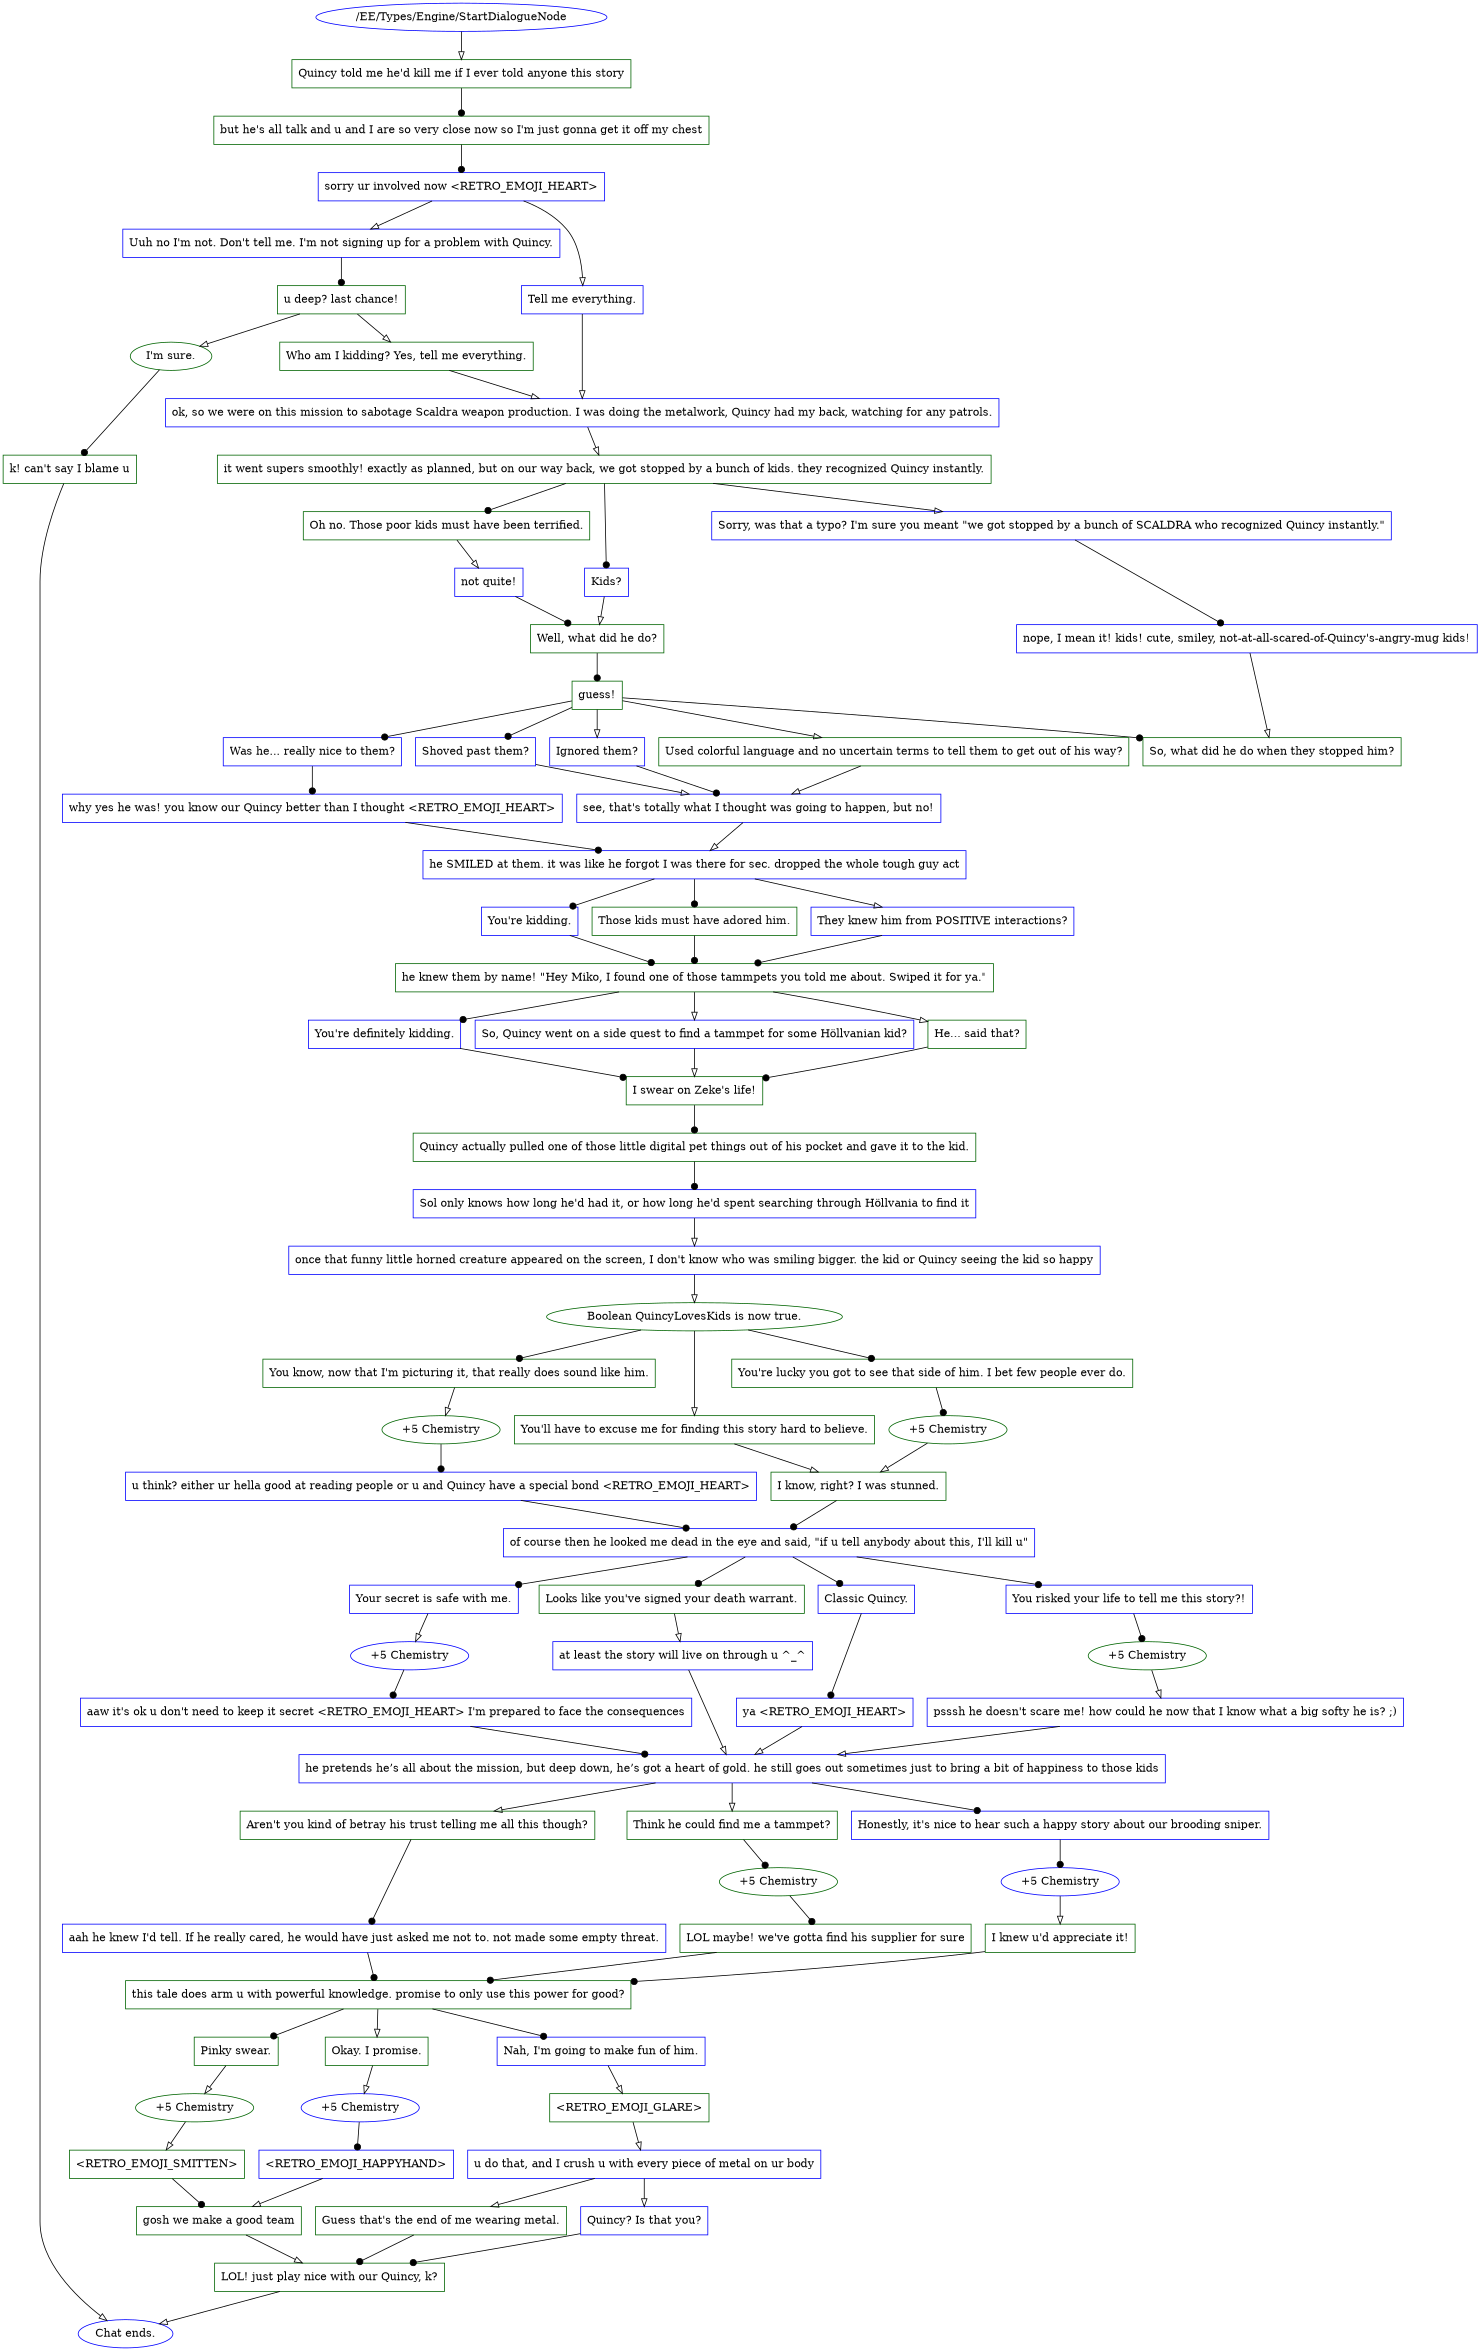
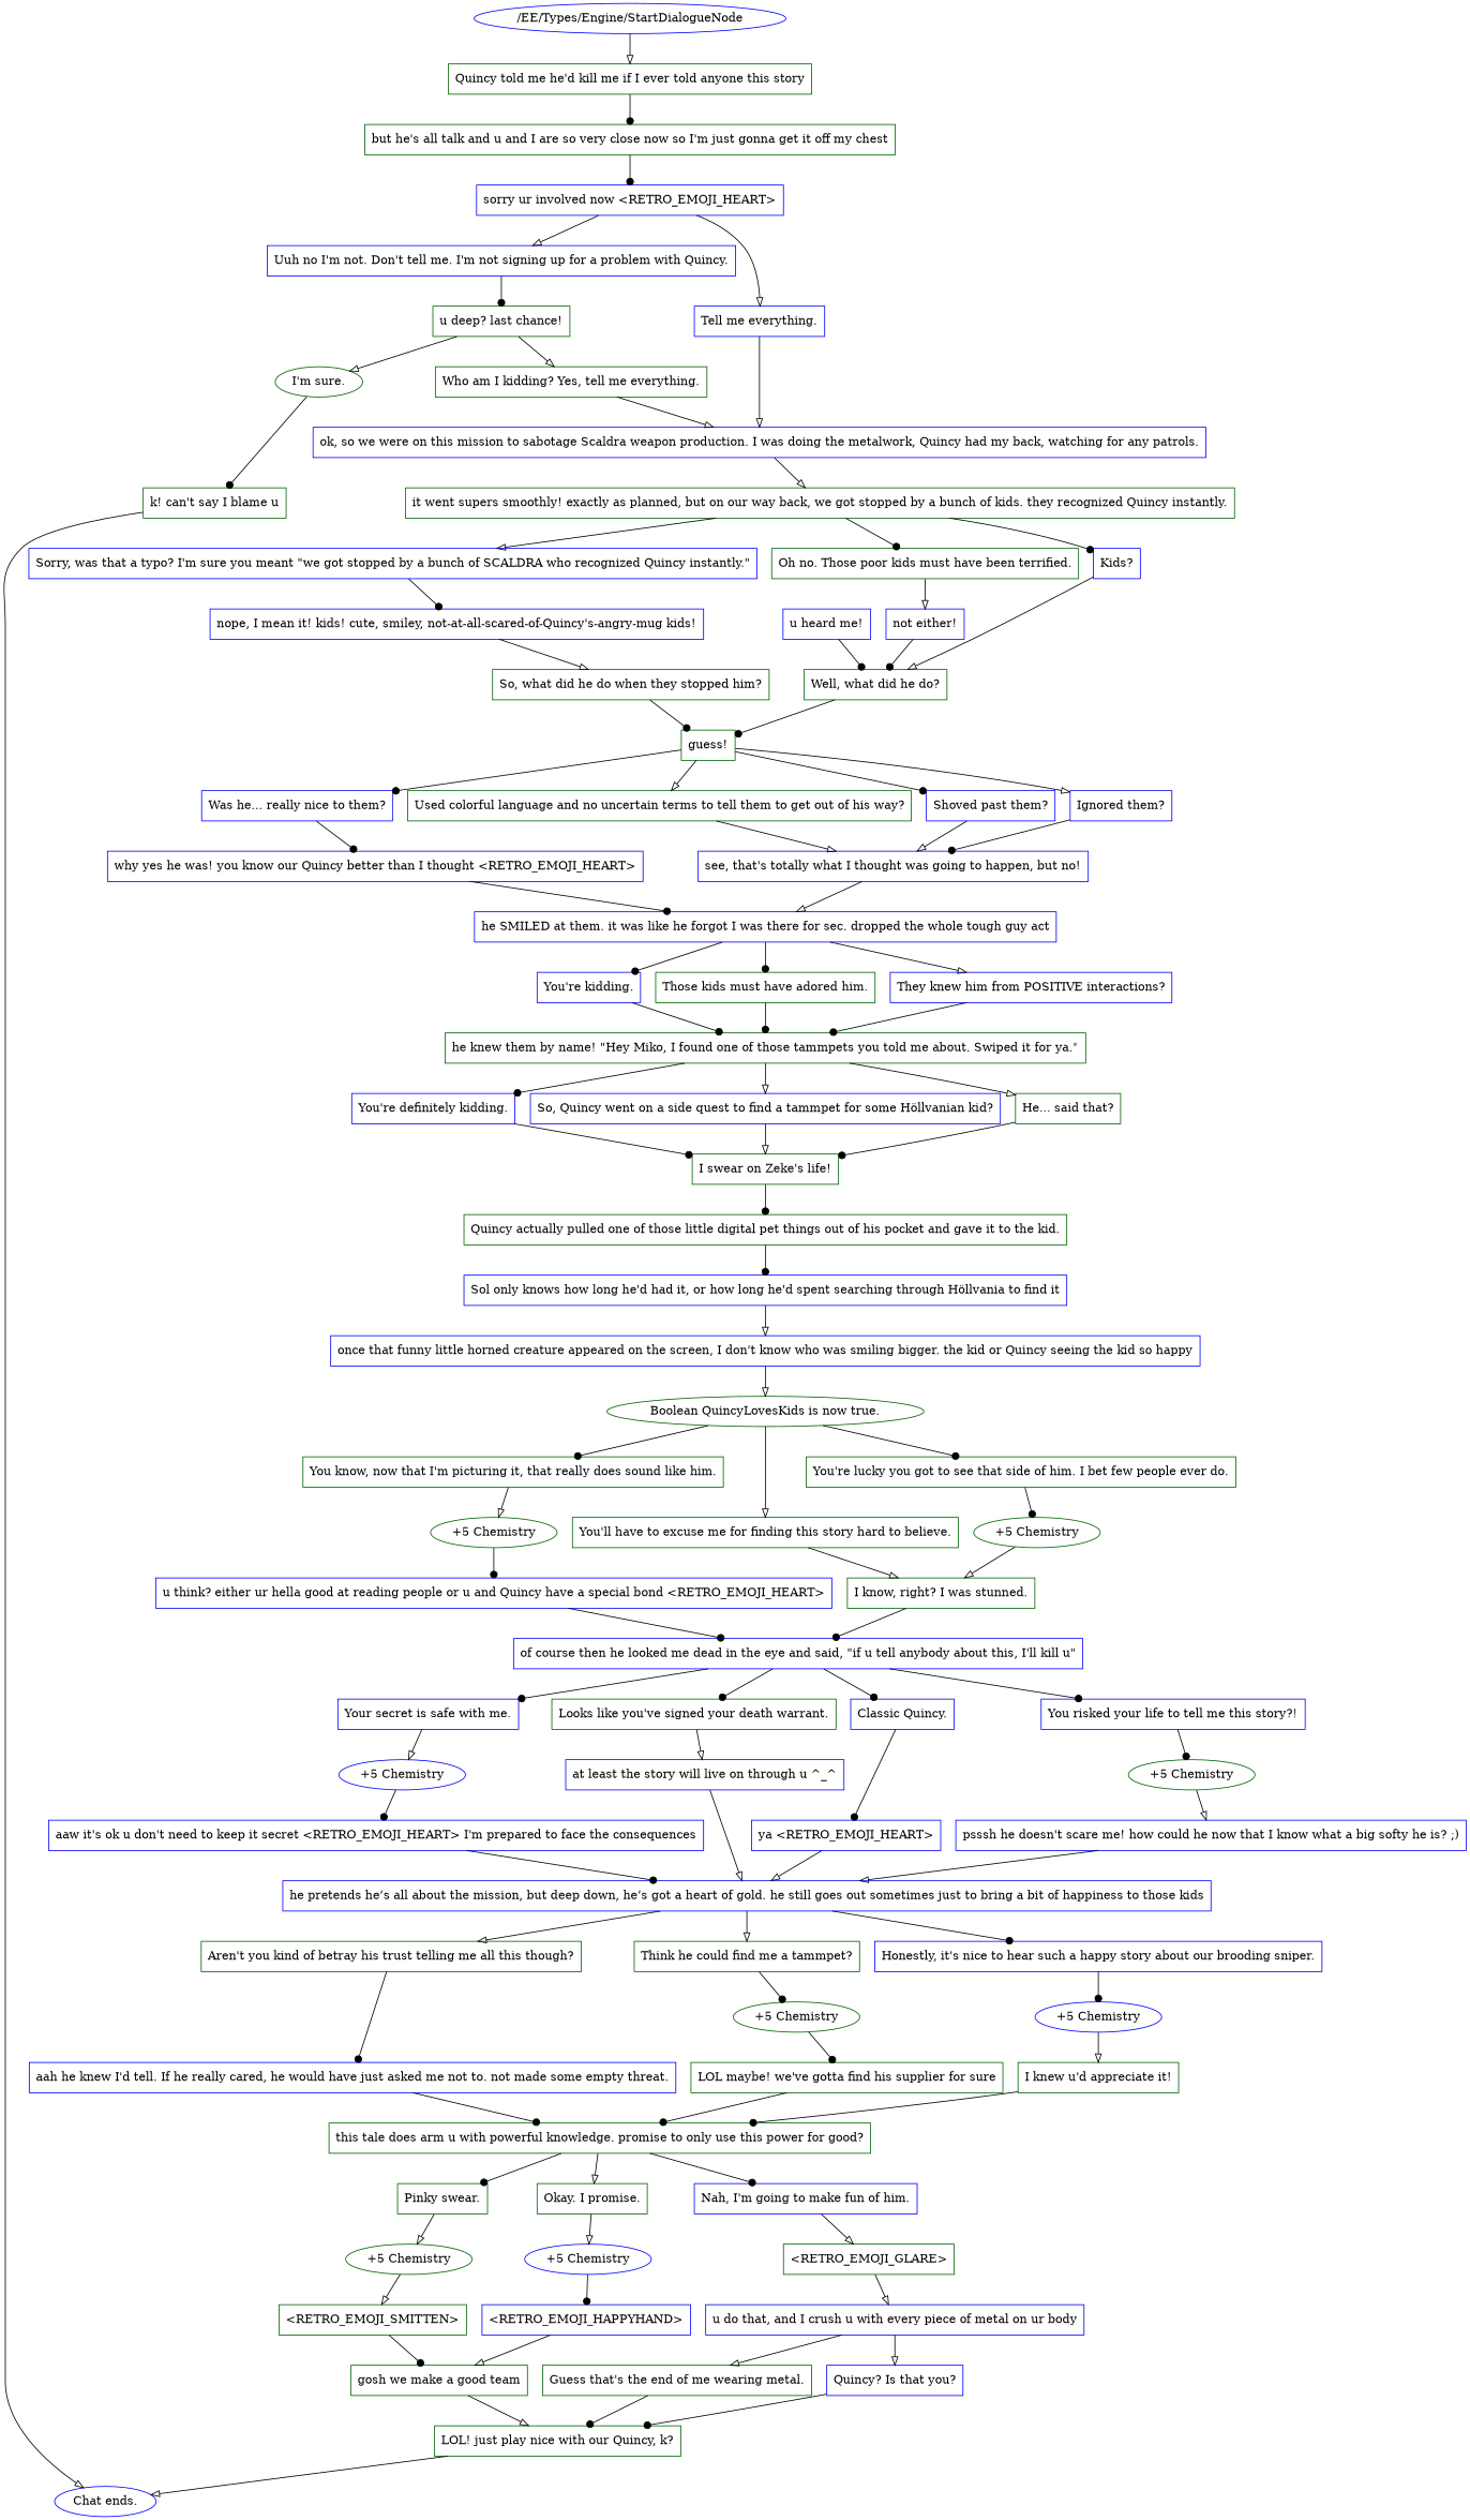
  digraph {
    node [color=blue shape=box]
    edge [arrowhead=dot]
    n1 [label="/EE/Types/Engine/StartDialogueNode" shape=""]
    n2 [color=darkgreen label="Quincy told me he'd kill me if I ever told anyone this story"]
    n3 [color=darkgreen label="but he's all talk and u and I are so very close now so I'm just gonna get it off my chest"]
    n4 [label="sorry ur involved now <RETRO_EMOJI_HEART>"]
    n5 [label="Uuh no I'm not. Don't tell me. I'm not signing up for a problem with Quincy."]
    n6 [label="Tell me everything."]
    n7 [color=darkgreen label="u deep? last chance!"]
    n8 [label="ok, so we were on this mission to sabotage Scaldra weapon production. I was doing the metalwork, Quincy had my back, watching for any patrols."]
    n9 [color=darkgreen label="Who am I kidding? Yes, tell me everything."]
    n10 [color=darkgreen label="I'm sure." shape=ellipse]
    n11 [color=darkgreen label="it went supers smoothly! exactly as planned, but on our way back, we got stopped by a bunch of kids. they recognized Quincy instantly."]
    n12 [color=darkgreen label="k! can't say I blame u"]
    n13 [label="Sorry, was that a typo? I'm sure you meant \"we got stopped by a bunch of SCALDRA who recognized Quincy instantly.\""]
    n14 [color=darkgreen label="Oh no. Those poor kids must have been terrified."]
    n15 [label="Kids?"]
    "Chat ends." [shape=""]
    n17 [label="nope, I mean it! kids! cute, smiley, not-at-all-scared-of-Quincy's-angry-mug kids!"]
-   n18 [label="not quite!"]
+   n18 [label="not either!"]
    n19 [color=darkgreen label="Well, what did he do?"]
    n20 [color=darkgreen label="So, what did he do when they stopped him?"]
+   n21 [label="u heard me!"]
    n22 [color=darkgreen label="guess!"]
    n23 [color=darkgreen label="Used colorful language and no uncertain terms to tell them to get out of his way?"]
    n24 [label="Shoved past them?"]
    n25 [label="Ignored them?"]
    n26 [label="Was he... really nice to them?"]
    n27 [label="see, that's totally what I thought was going to happen, but no!"]
    n28 [label="why yes he was! you know our Quincy better than I thought <RETRO_EMOJI_HEART>"]
    n29 [label="he SMILED at them. it was like he forgot I was there for sec. dropped the whole tough guy act"]
    n30 [color=darkgreen label="Those kids must have adored him."]
    n31 [label="They knew him from POSITIVE interactions?"]
    n32 [label="You're kidding."]
    n33 [color=darkgreen label="he knew them by name! \"Hey Miko, I found one of those tammpets you told me about. Swiped it for ya.\""]
    n34 [label="So, Quincy went on a side quest to find a tammpet for some Höllvanian kid?"]
    n35 [color=darkgreen label="He... said that?"]
    n36 [label="You're definitely kidding."]
    n37 [color=darkgreen label="I swear on Zeke's life!"]
    n38 [color=darkgreen label="Quincy actually pulled one of those little digital pet things out of his pocket and gave it to the kid."]
    n39 [label="Sol only knows how long he'd had it, or how long he'd spent searching through Höllvania to find it"]
    n40 [label="once that funny little horned creature appeared on the screen, I don't know who was smiling bigger. the kid or Quincy seeing the kid so happy"]
    n41 [color=darkgreen label="Boolean QuincyLovesKids is now true." shape=""]
    n42 [color=darkgreen label="You know, now that I'm picturing it, that really does sound like him."]
    n43 [color=darkgreen label="You'll have to excuse me for finding this story hard to believe."]
    n44 [color=darkgreen label="You're lucky you got to see that side of him. I bet few people ever do."]
    n45 [color=darkgreen label="+5 Chemistry" shape=""]
    n46 [color=darkgreen label="I know, right? I was stunned."]
    n47 [color=darkgreen label="+5 Chemistry" shape=""]
    n48 [label="u think? either ur hella good at reading people or u and Quincy have a special bond <RETRO_EMOJI_HEART>"]
    n49 [label="of course then he looked me dead in the eye and said, \"if u tell anybody about this, I'll kill u\""]
    n50 [label="Classic Quincy."]
    n51 [label="You risked your life to tell me this story?!"]
    n52 [label="Your secret is safe with me."]
    n53 [color=darkgreen label="Looks like you've signed your death warrant."]
    n54 [label="ya <RETRO_EMOJI_HEART>"]
    n55 [color=darkgreen label="+5 Chemistry" shape=""]
    n56 [label="+5 Chemistry" shape=""]
    n57 [label="at least the story will live on through u ^_^"]
    n58 [label="he pretends he’s all about the mission, but deep down, he’s got a heart of gold. he still goes out sometimes just to bring a bit of happiness to those kids"]
    n59 [label="psssh he doesn't scare me! how could he now that I know what a big softy he is? ;)"]
    n60 [label="aaw it's ok u don't need to keep it secret <RETRO_EMOJI_HEART> I'm prepared to face the consequences"]
    n61 [color=darkgreen label="Think he could find me a tammpet?"]
    n62 [label="Honestly, it's nice to hear such a happy story about our brooding sniper."]
    n63 [color=darkgreen label="Aren't you kind of betray his trust telling me all this though?"]
    n64 [color=darkgreen label="+5 Chemistry" shape=""]
    n65 [label="+5 Chemistry" shape=""]
    n66 [label="aah he knew I'd tell. If he really cared, he would have just asked me not to. not made some empty threat."]
    n67 [color=darkgreen label="LOL maybe! we've gotta find his supplier for sure"]
    n68 [color=darkgreen label="I knew u'd appreciate it!"]
    n69 [color=darkgreen label="this tale does arm u with powerful knowledge. promise to only use this power for good?"]
    n70 [color=darkgreen label="Okay. I promise."]
    n71 [color=darkgreen label="Pinky swear."]
    n72 [label="Nah, I'm going to make fun of him."]
    n73 [label="+5 Chemistry" shape=""]
    n74 [color=darkgreen label="+5 Chemistry" shape=""]
    n75 [color=darkgreen label="<RETRO_EMOJI_GLARE>"]
    n76 [label="<RETRO_EMOJI_HAPPYHAND>"]
    n77 [color=darkgreen label="<RETRO_EMOJI_SMITTEN>"]
    n78 [label="u do that, and I crush u with every piece of metal on ur body"]
    n79 [color=darkgreen label="gosh we make a good team"]
    n80 [label="Quincy? Is that you?"]
    n81 [color=darkgreen label="Guess that's the end of me wearing metal."]
    n82 [color=darkgreen label="LOL! just play nice with our Quincy, k?"]
    n1 -> n2 [arrowhead=onormal]
    n2 -> n3
    n3 -> n4
    n4 -> n5 [arrowhead=onormal]
    n4 -> n6 [arrowhead=onormal]
    n5 -> n7
    n6 -> n8 [arrowhead=onormal]
    n7 -> n9 [arrowhead=onormal]
    n7 -> n10 [arrowhead=onormal]
    n8 -> n11 [arrowhead=onormal]
    n9 -> n8 [arrowhead=onormal]
    n10 -> n12
    n11 -> n13 [arrowhead=onormal]
    n11 -> n14
    n11 -> n15
    n12 -> "Chat ends." [arrowhead=onormal]
    n13 -> n17
    n14 -> n18 [arrowhead=onormal]
    n15 -> n19 [arrowhead=onormal]
    n17 -> n20 [arrowhead=onormal]
    n18 -> n19
    n19 -> n22
-   n22 -> n20
+   n20 -> n22
+   n21 -> n19
    n22 -> n23 [arrowhead=onormal]
    n22 -> n24
    n22 -> n25 [arrowhead=onormal]
    n22 -> n26
    n23 -> n27 [arrowhead=onormal]
    n24 -> n27 [arrowhead=onormal]
    n25 -> n27
    n26 -> n28
    n27 -> n29 [arrowhead=onormal]
    n28 -> n29
    n29 -> n30
    n29 -> n31 [arrowhead=onormal]
    n29 -> n32
    n30 -> n33
    n31 -> n33
    n32 -> n33
    n33 -> n34 [arrowhead=onormal]
    n33 -> n35 [arrowhead=onormal]
    n33 -> n36
    n34 -> n37 [arrowhead=onormal]
    n35 -> n37
    n36 -> n37
    n37 -> n38
    n38 -> n39
    n39 -> n40 [arrowhead=onormal]
    n40 -> n41 [arrowhead=onormal]
    n41 -> n42
    n41 -> n43 [arrowhead=onormal]
    n41 -> n44
    n42 -> n45 [arrowhead=onormal]
    n43 -> n46 [arrowhead=onormal]
    n44 -> n47
    n45 -> n48
    n46 -> n49
    n47 -> n46 [arrowhead=onormal]
    n48 -> n49
    n49 -> n50
    n49 -> n51
    n49 -> n52
    n49 -> n53
    n50 -> n54
    n51 -> n55
    n52 -> n56 [arrowhead=onormal]
    n53 -> n57 [arrowhead=onormal]
    n54 -> n58 [arrowhead=onormal]
    n55 -> n59 [arrowhead=onormal]
    n56 -> n60
    n57 -> n58 [arrowhead=onormal]
    n58 -> n61 [arrowhead=onormal]
    n58 -> n62
    n58 -> n63 [arrowhead=onormal]
    n59 -> n58 [arrowhead=onormal]
    n60 -> n58
    n61 -> n64
    n62 -> n65
    n63 -> n66
    n64 -> n67
    n65 -> n68 [arrowhead=onormal]
    n66 -> n69
    n67 -> n69
    n68 -> n69
    n69 -> n70 [arrowhead=onormal]
    n69 -> n71
    n69 -> n72
    n70 -> n73 [arrowhead=onormal]
    n71 -> n74 [arrowhead=onormal]
    n72 -> n75 [arrowhead=onormal]
    n73 -> n76
    n74 -> n77 [arrowhead=onormal]
    n75 -> n78 [arrowhead=onormal]
    n76 -> n79 [arrowhead=onormal]
    n77 -> n79
    n78 -> n80 [arrowhead=onormal]
    n78 -> n81 [arrowhead=onormal]
    n79 -> n82 [arrowhead=onormal]
    n80 -> n82
    n81 -> n82
    n82 -> "Chat ends." [arrowhead=onormal]
  }
